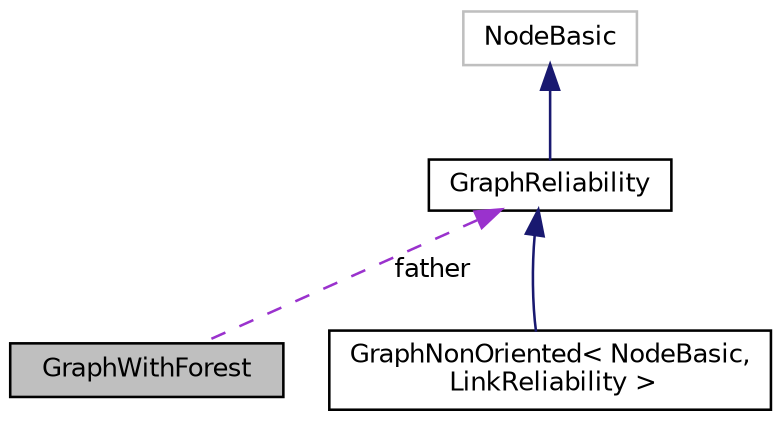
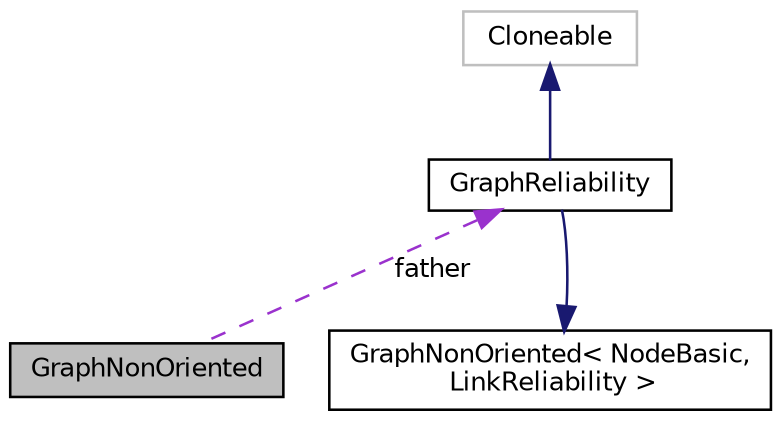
  digraph {
    node [color=black fontname=Helvetica fontsize=10 shape=record]
    edge [color=midnightblue dir=back fontname=Helvetica fontsize=10 labelfontname=Helvetica labelfontsize=10 style=solid]
-   n1 [fillcolor=grey75 fontcolor=black height=0.2 label=GraphWithForest style=filled width=0.4]
-   n2 [color=grey75 height=0.2 label=NodeBasic width=0.4]
+   n1 [fillcolor=grey75 fontcolor=black height=0.2 label=GraphNonOriented style=filled width=0.4]
+   n2 [color=grey75 height=0.2 label=Cloneable width=0.4]
    n3 [height=0.2 label=GraphReliability width=0.4]
    n4 [height=0.2 label="GraphNonOriented\< NodeBasic,\l LinkReliability \>" width=0.4]
    n2 -> n3
    n3 -> n1 [color=darkorchid3 label=" father" style=dashed]
-   n3 -> n4
+   n4 -> n3
  }
